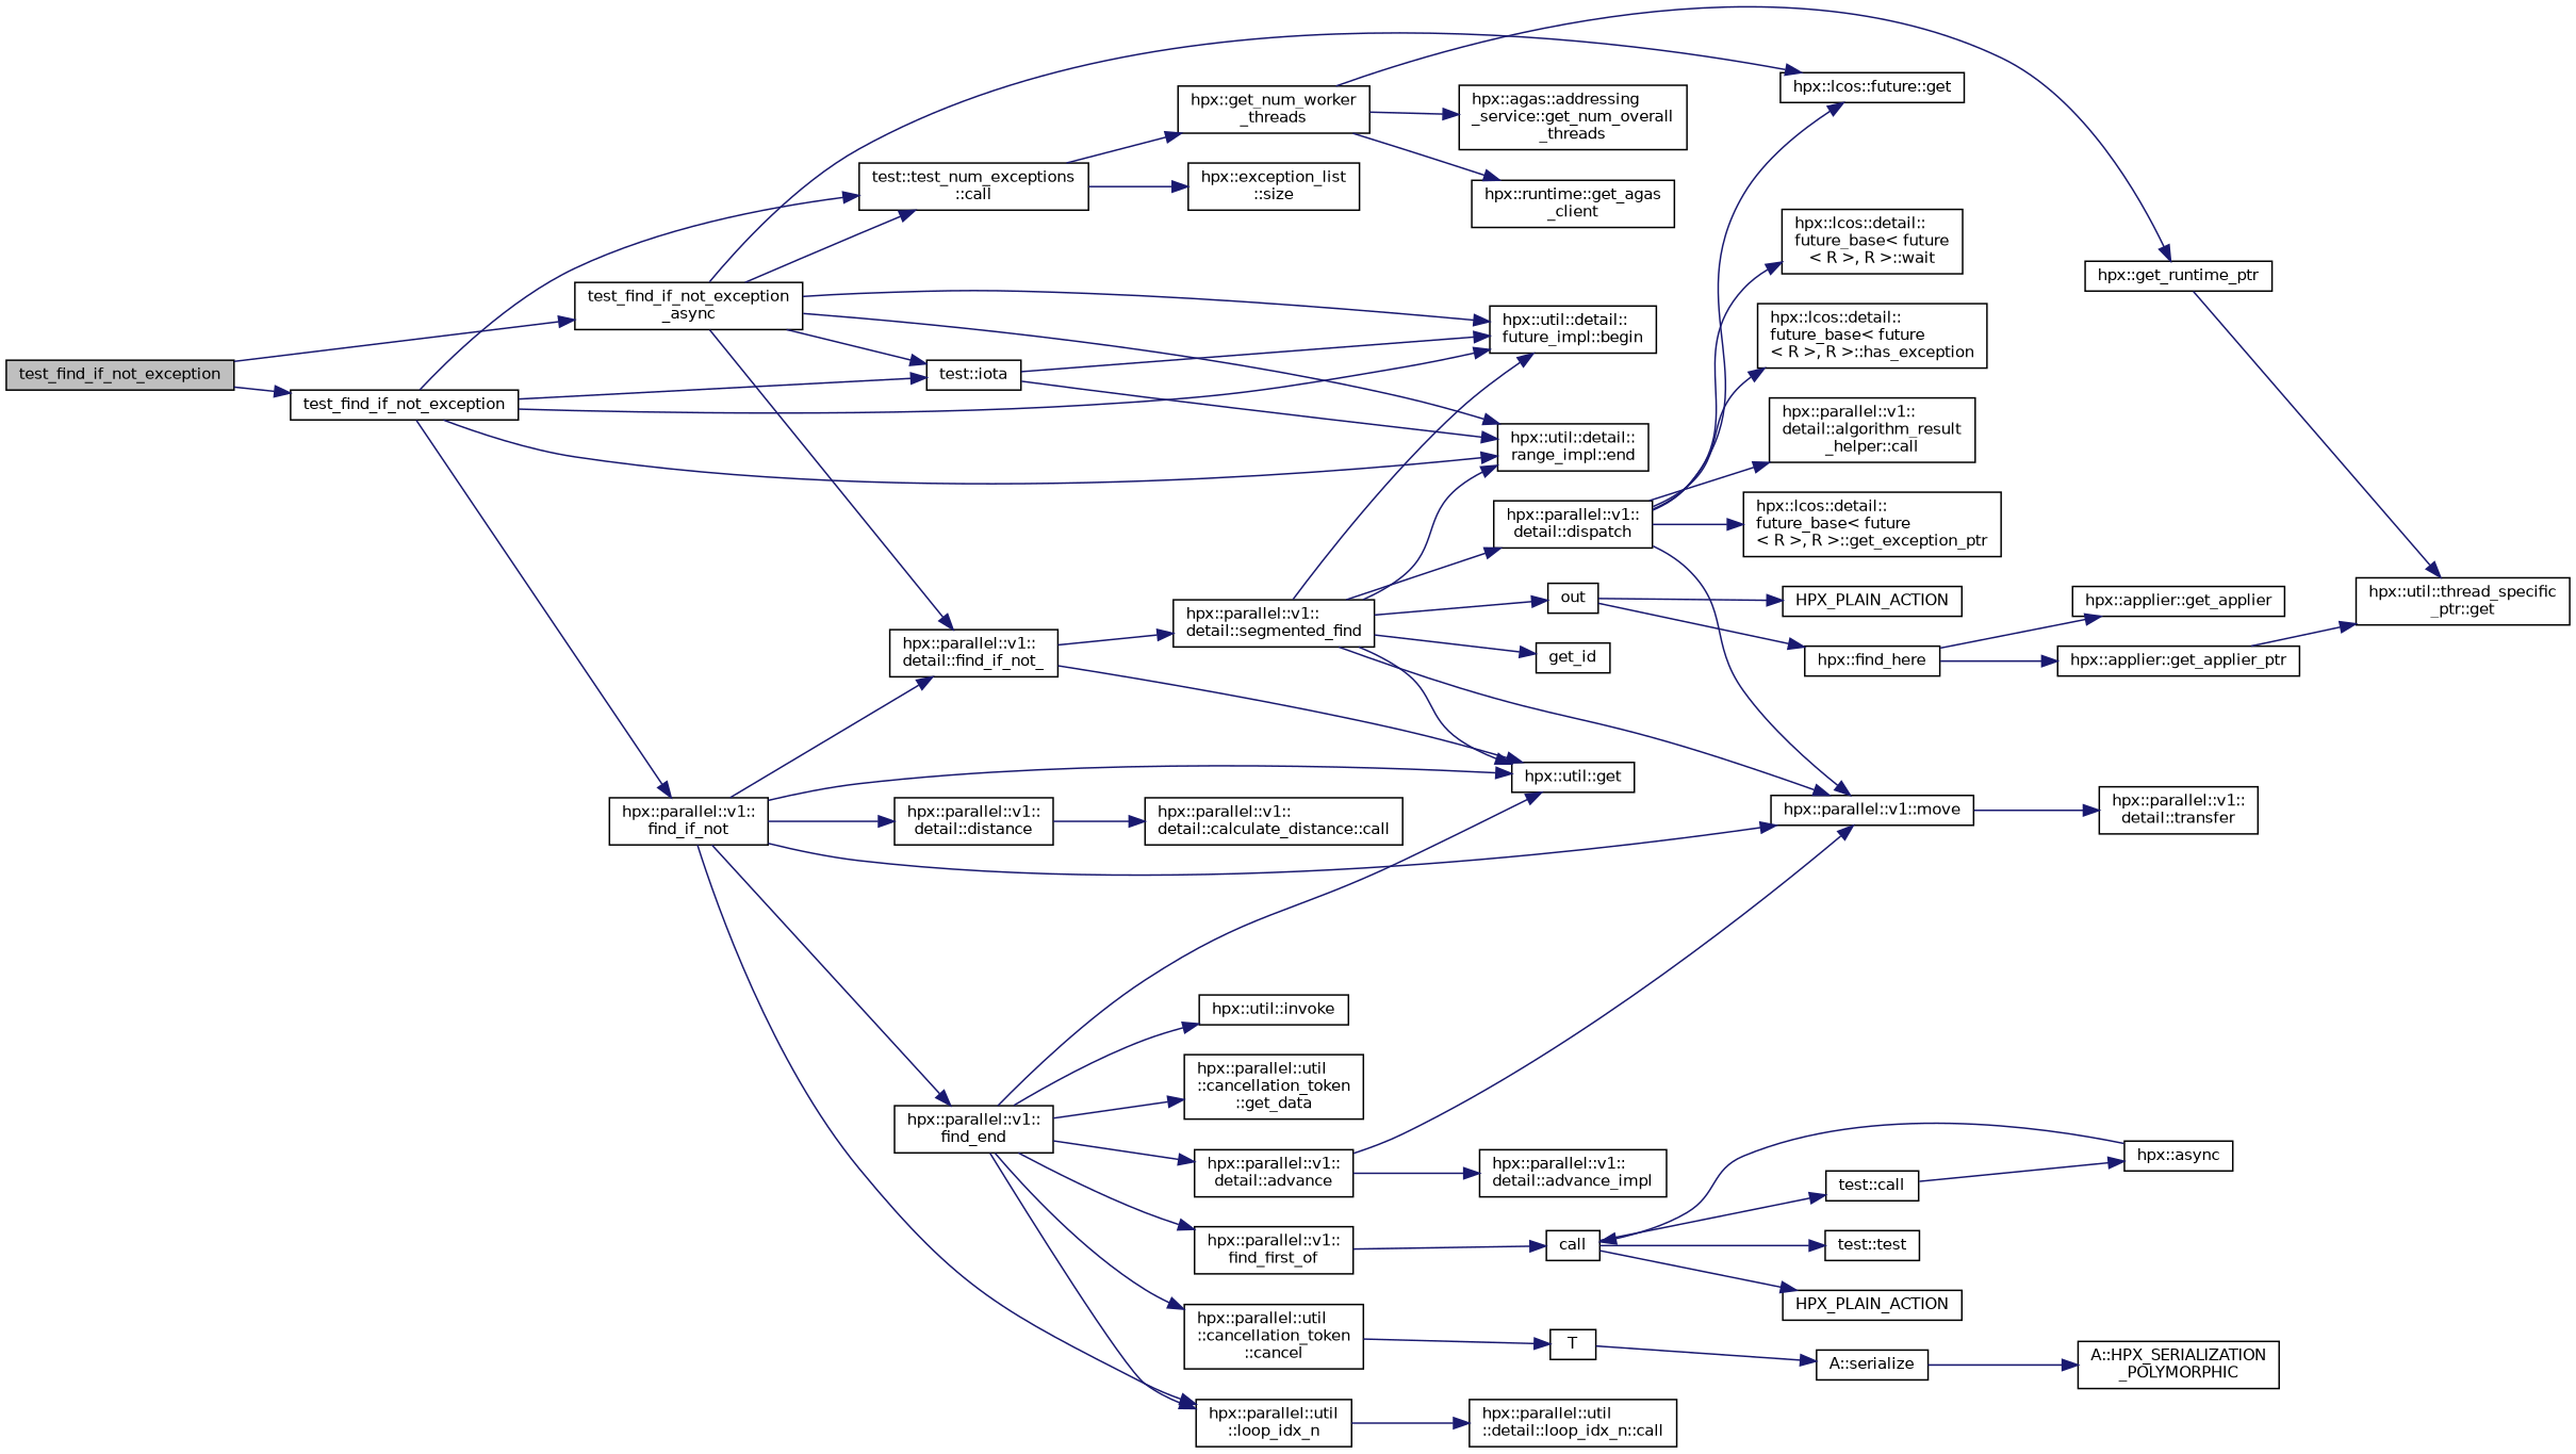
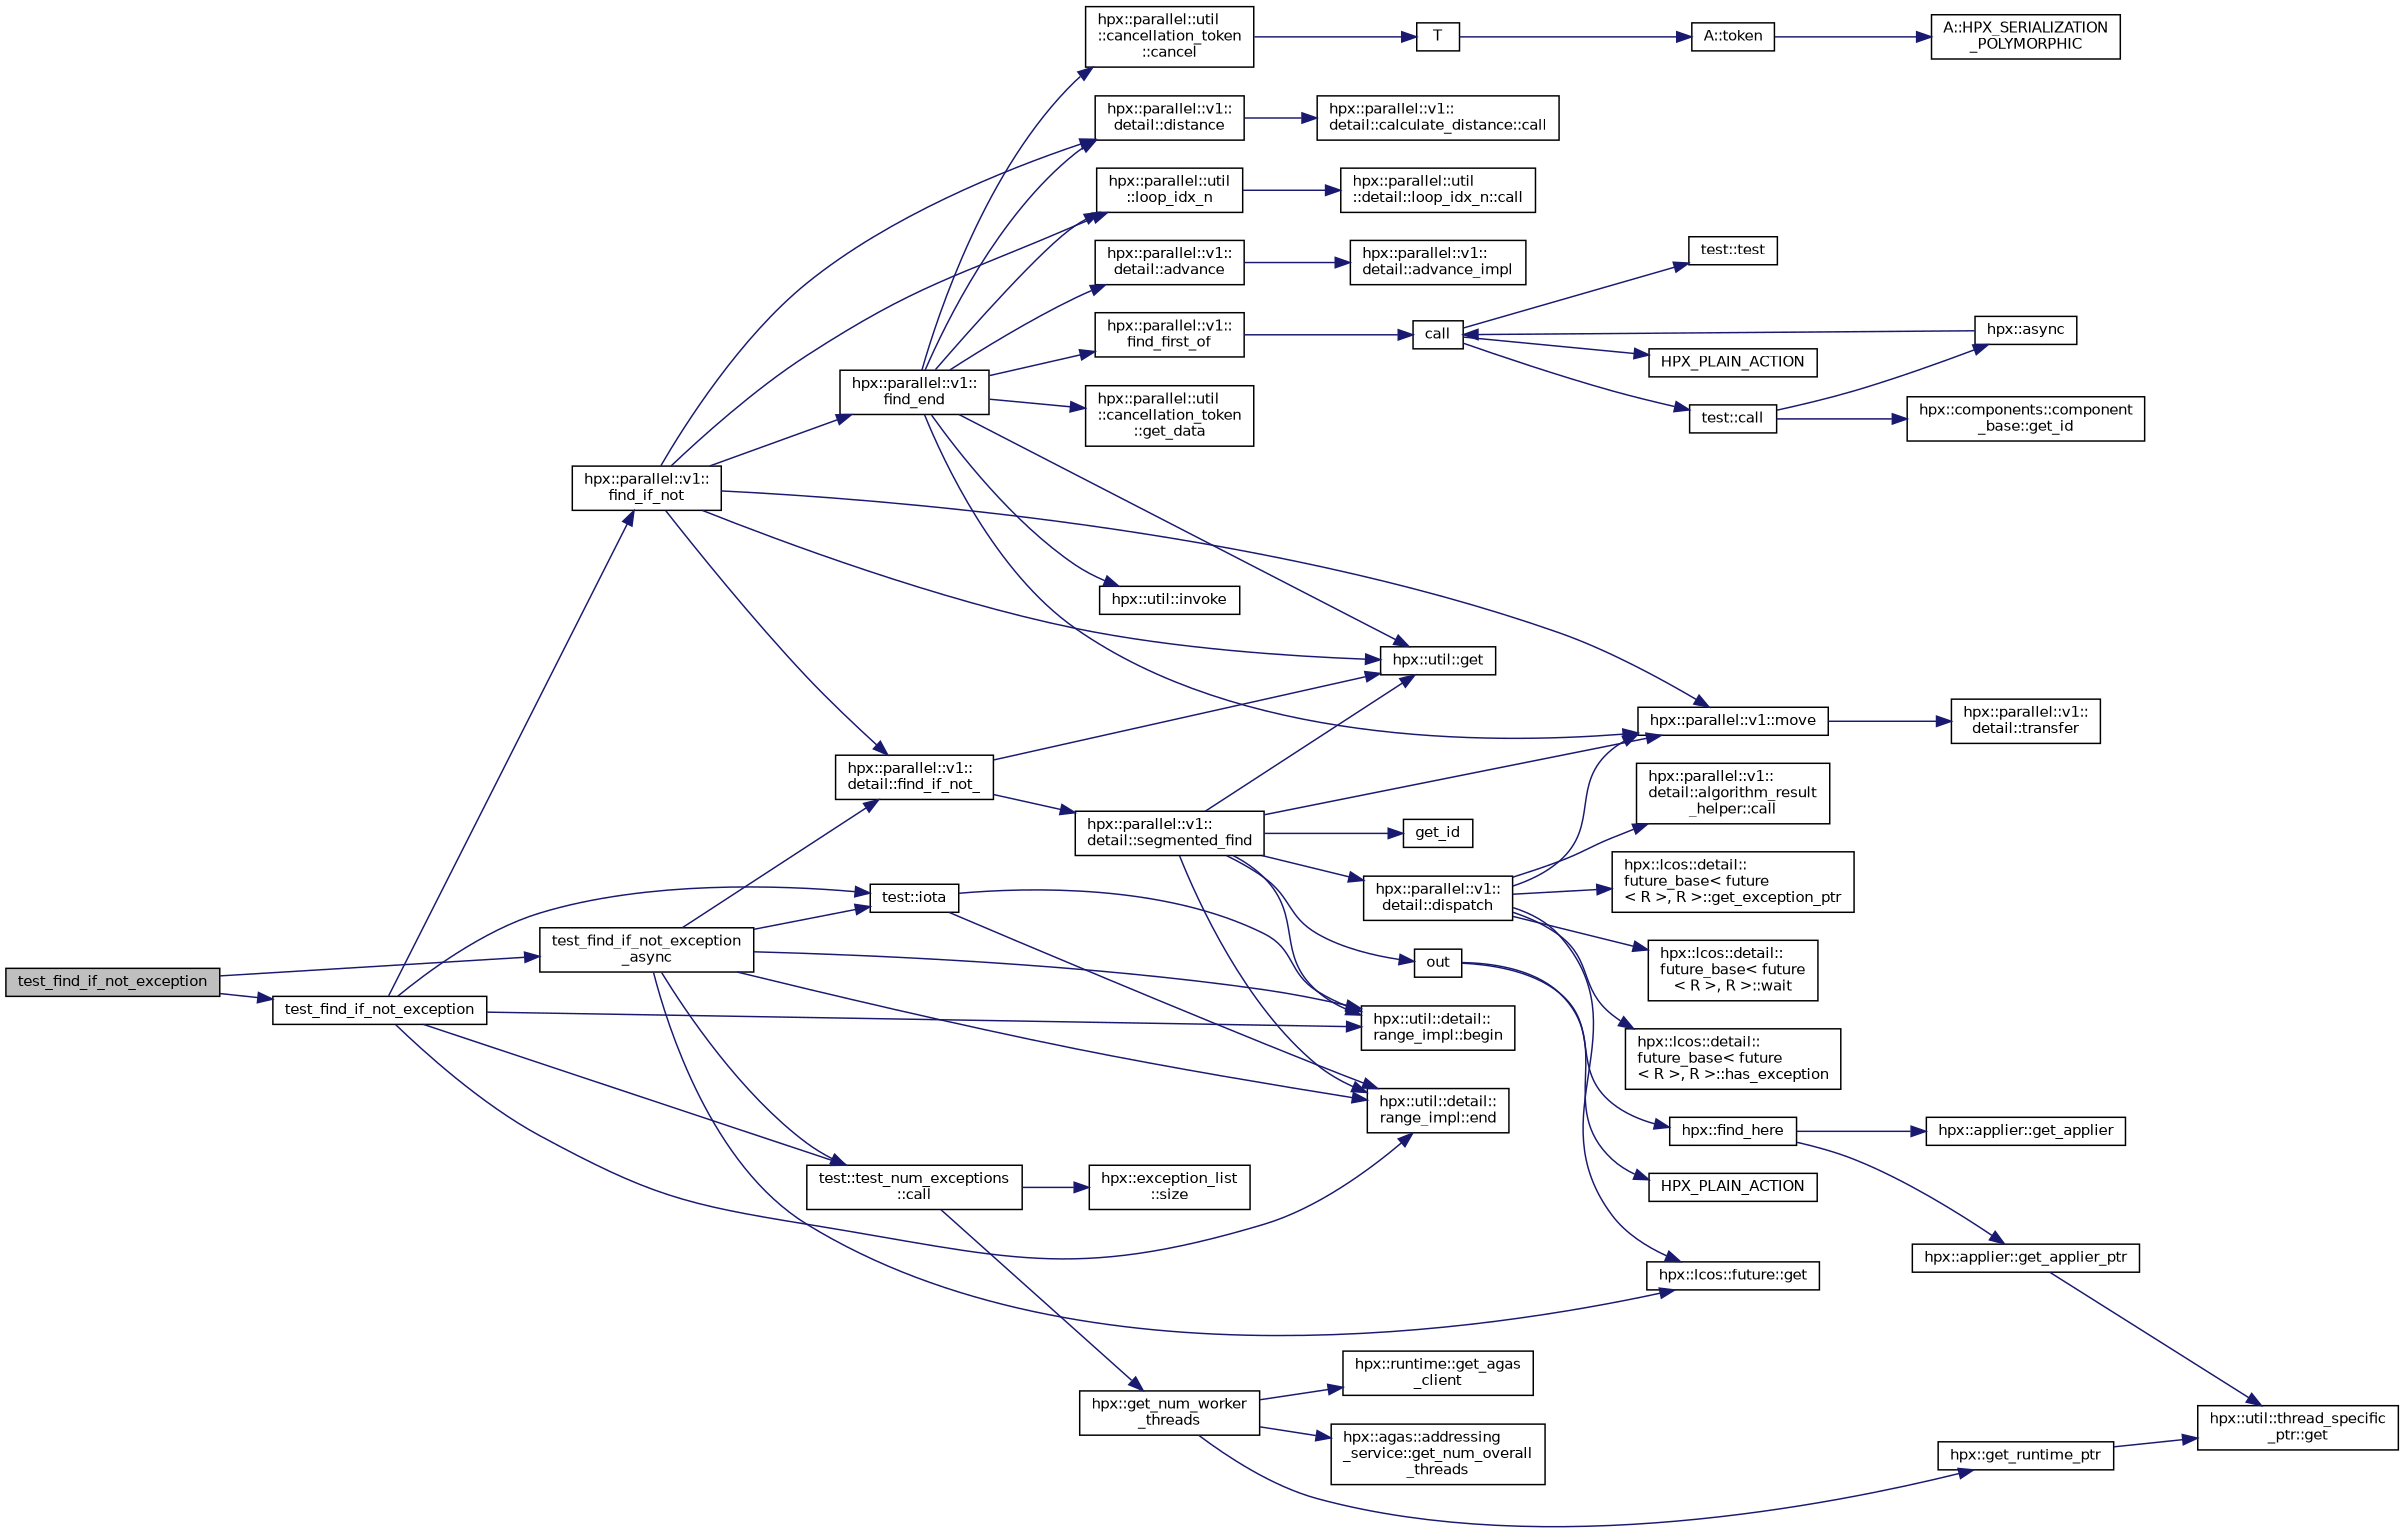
  digraph {
    rankdir=LR
    node [color=black fillcolor=white fontname=Helvetica fontsize=10 shape=record style=filled]
    edge [color=midnightblue fontname=Helvetica fontsize=10 labelfontname=Helvetica labelfontsize=10 style=solid]
    n1 [fillcolor=grey75 fontcolor=black height=0.2 label=test_find_if_not_exception width=0.4]
    n2 [height=0.2 label=test_find_if_not_exception width=0.4]
    n3 [height=0.2 label="test_find_if_not_exception\l_async" width=0.4]
    n4 [height=0.2 label="test::iota" width=0.4]
-   n5 [height=0.2 label="hpx::util::detail::\lfuture_impl::begin" width=0.4]
+   n5 [height=0.2 label="hpx::util::detail::\lrange_impl::begin" width=0.4]
    n6 [height=0.2 label="hpx::util::detail::\lrange_impl::end" width=0.4]
    n7 [height=0.2 label="hpx::parallel::v1::\lfind_if_not" width=0.4]
    n8 [height=0.2 label="test::test_num_exceptions\l::call" width=0.4]
    n9 [height=0.2 label="hpx::parallel::v1::\ldetail::find_if_not_" width=0.4]
    n10 [height=0.2 label="hpx::lcos::future::get" width=0.4]
    n11 [height=0.2 label="hpx::util::get" width=0.4]
    n12 [height=0.2 label="hpx::parallel::v1::move" width=0.4]
    n13 [height=0.2 label="hpx::parallel::v1::\lfind_end" width=0.4]
    n14 [height=0.2 label="hpx::parallel::v1::\ldetail::distance" width=0.4]
    n15 [height=0.2 label="hpx::parallel::util\l::loop_idx_n" width=0.4]
    n16 [height=0.2 label="hpx::exception_list\l::size" width=0.4]
    n17 [height=0.2 label="hpx::get_num_worker\l_threads" width=0.4]
    n18 [height=0.2 label="hpx::parallel::v1::\ldetail::segmented_find" width=0.4]
    n19 [height=0.2 label="hpx::parallel::v1::\ldetail::transfer" width=0.4]
    n20 [height=0.2 label="hpx::parallel::v1::\lfind_first_of" width=0.4]
    n21 [height=0.2 label="hpx::util::invoke" width=0.4]
    n22 [height=0.2 label="hpx::parallel::util\l::cancellation_token\l::cancel" width=0.4]
    n23 [height=0.2 label="hpx::parallel::util\l::cancellation_token\l::get_data" width=0.4]
    n24 [height=0.2 label="hpx::parallel::v1::\ldetail::advance" width=0.4]
    n25 [height=0.2 label="hpx::parallel::v1::\ldetail::calculate_distance::call" width=0.4]
    n26 [height=0.2 label="hpx::parallel::util\l::detail::loop_idx_n::call" width=0.4]
    n27 [height=0.2 label=out width=0.4]
    n28 [height=0.2 label="hpx::parallel::v1::\ldetail::dispatch" width=0.4]
    n29 [height=0.2 label=get_id width=0.4]
    n30 [height=0.2 label="hpx::find_here" width=0.4]
    n31 [height=0.2 label=HPX_PLAIN_ACTION width=0.4]
    n32 [height=0.2 label="hpx::lcos::detail::\lfuture_base\< future\l\< R \>, R \>::wait" width=0.4]
    n33 [height=0.2 label="hpx::lcos::detail::\lfuture_base\< future\l\< R \>, R \>::has_exception" width=0.4]
    n34 [height=0.2 label="hpx::parallel::v1::\ldetail::algorithm_result\l_helper::call" width=0.4]
    n35 [height=0.2 label="hpx::lcos::detail::\lfuture_base\< future\l\< R \>, R \>::get_exception_ptr" width=0.4]
    n36 [height=0.2 label="hpx::applier::get_applier_ptr" width=0.4]
    n37 [height=0.2 label="hpx::applier::get_applier" width=0.4]
    n38 [height=0.2 label="hpx::util::thread_specific\l_ptr::get" width=0.4]
    n39 [height=0.2 label="hpx::async" width=0.4]
    n40 [height=0.2 label=call width=0.4]
    n41 [height=0.2 label="test::test" width=0.4]
    n42 [height=0.2 label=HPX_PLAIN_ACTION width=0.4]
    n43 [height=0.2 label="test::call" width=0.4]
+   n44 [height=0.2 label="hpx::components::component\l_base::get_id" width=0.4]
    n45 [height=0.2 label=T width=0.4]
    n46 [height=0.2 label="hpx::parallel::v1::\ldetail::advance_impl" width=0.4]
-   n47 [height=0.2 label="A::serialize" width=0.4]
+   n47 [height=0.2 label="A::token" width=0.4]
    n48 [height=0.2 label="A::HPX_SERIALIZATION\l_POLYMORPHIC" width=0.4]
    n49 [height=0.2 label="hpx::get_runtime_ptr" width=0.4]
    n50 [height=0.2 label="hpx::runtime::get_agas\l_client" width=0.4]
    n51 [height=0.2 label="hpx::agas::addressing\l_service::get_num_overall\l_threads" width=0.4]
    n1 -> n2
    n1 -> n3
    n2 -> n4
    n2 -> n5
    n2 -> n6
    n2 -> n7
    n2 -> n8
    n3 -> n4
    n3 -> n5
    n3 -> n6
    n3 -> n8
    n3 -> n9
    n3 -> n10
    n4 -> n5
    n4 -> n6
    n7 -> n9
    n7 -> n11
    n7 -> n12
    n7 -> n13
    n7 -> n14
    n7 -> n15
    n8 -> n16
    n8 -> n17
    n9 -> n11
    n9 -> n18
    n12 -> n19
    n13 -> n11
-   n24 -> n12
+   n13 -> n12
+   n13 -> n14
    n13 -> n15
    n13 -> n20
    n13 -> n21
    n13 -> n22
    n13 -> n23
    n13 -> n24
    n14 -> n25
    n15 -> n26
    n17 -> n49
    n17 -> n50
    n17 -> n51
    n18 -> n5
    n18 -> n6
    n18 -> n11
    n18 -> n12
    n18 -> n27
    n18 -> n28
    n18 -> n29
    n20 -> n40
    n22 -> n45
    n24 -> n46
    n27 -> n30
    n27 -> n31
    n28 -> n10
    n28 -> n12
    n28 -> n32
    n28 -> n33
    n28 -> n34
    n28 -> n35
    n30 -> n36
    n30 -> n37
    n36 -> n38
    n39 -> n40
    n40 -> n41
    n40 -> n42
    n40 -> n43
    n43 -> n39
+   n43 -> n44
    n45 -> n47
    n47 -> n48
    n49 -> n38
  }
